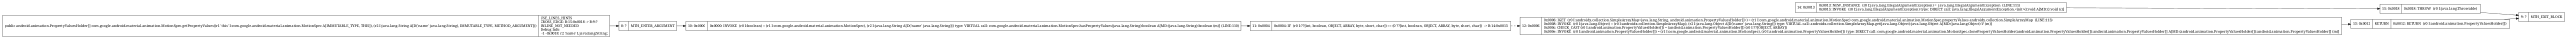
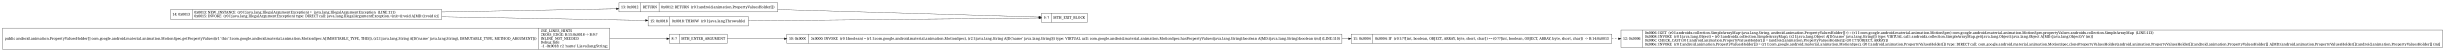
  digraph {
    fontname="Noto Serif"
    rankdir=LR
    node [fontname="Noto Serif" shape=record]
    edge [fontname="Noto Serif"]
    n1 [label="{8\:\ ?|MTH_ENTER_ARGUMENT\l}"]
    n2 [label="{10\:\ 0x0000|0x0000: INVOKE  (r0 I:boolean) = (r1 I:com.google.android.material.animation.MotionSpec), (r2 I:java.lang.String A[D('name' java.lang.String)]) type: VIRTUAL call: com.google.android.material.animation.MotionSpec.hasPropertyValues(java.lang.String):boolean A[MD:(java.lang.String):boolean (m)] (LINE:110)\l}"]
    n3 [label="{11\:\ 0x0004|0x0004: IF  (r0 I:??[int, boolean, OBJECT, ARRAY, byte, short, char]) == (0 ??[int, boolean, OBJECT, ARRAY, byte, short, char])  \-\> B:14:0x0013 \l}"]
    n4 [label="{12\:\ 0x0006|0x0006: IGET  (r0 I:androidx.collection.SimpleArrayMap\<java.lang.String, android.animation.PropertyValuesHolder[]\>) = (r1 I:com.google.android.material.animation.MotionSpec) com.google.android.material.animation.MotionSpec.propertyValues androidx.collection.SimpleArrayMap  (LINE:113)\l0x0008: INVOKE  (r0 I:java.lang.Object) = (r0 I:androidx.collection.SimpleArrayMap), (r2 I:java.lang.Object A[D('name' java.lang.String)]) type: VIRTUAL call: androidx.collection.SimpleArrayMap.get(java.lang.Object):java.lang.Object A[MD:(java.lang.Object):V (m)]\l0x000c: CHECK_CAST (r0 I:android.animation.PropertyValuesHolder[]) = (android.animation.PropertyValuesHolder[]) (r0 I:??[OBJECT, ARRAY]) \l0x000e: INVOKE  (r0 I:android.animation.PropertyValuesHolder[]) = (r1 I:com.google.android.material.animation.MotionSpec), (r0 I:android.animation.PropertyValuesHolder[]) type: DIRECT call: com.google.android.material.animation.MotionSpec.clonePropertyValuesHolder(android.animation.PropertyValuesHolder[]):android.animation.PropertyValuesHolder[] A[MD:(android.animation.PropertyValuesHolder[]):android.animation.PropertyValuesHolder[] (m)]\l}"]
    n5 [label="{13\:\ 0x0012|RETURN\l|0x0012: RETURN  (r0 I:android.animation.PropertyValuesHolder[]) \l}"]
    n6 [label="{14\:\ 0x0013|0x0013: NEW_INSTANCE  (r0 I:java.lang.IllegalArgumentException) =  java.lang.IllegalArgumentException  (LINE:111)\l0x0015: INVOKE  (r0 I:java.lang.IllegalArgumentException) type: DIRECT call: java.lang.IllegalArgumentException.\<init\>():void A[MD:():void (c)]\l}"]
    n7 [label="{15\:\ 0x0018|0x0018: THROW  (r0 I:java.lang.Throwable) \l}"]
    n8 [label="{9\:\ ?|MTH_EXIT_BLOCK\l}"]
    n9 [label="{public android.animation.PropertyValuesHolder[] com.google.android.material.animation.MotionSpec.getPropertyValues((r1 'this' I:com.google.android.material.animation.MotionSpec A[IMMUTABLE_TYPE, THIS]), (r2 I:java.lang.String A[D('name' java.lang.String), IMMUTABLE_TYPE, METHOD_ARGUMENT]))  | USE_LINES_HINTS\lCROSS_EDGE: B:15:0x0018 \-\> B:9:?\lINLINE_NOT_NEEDED\lDebug Info:\l  \-1 \-0x0018: r2 'name' Ljava\/lang\/String;\l}"]
    n1 -> n2
    n2 -> n3
    n3 -> n4 [style=dashed]
-   n4 -> n5
+   n6 -> n5
    n5 -> n8
    n6 -> n7
    n7 -> n8
    n9 -> n1
  }
